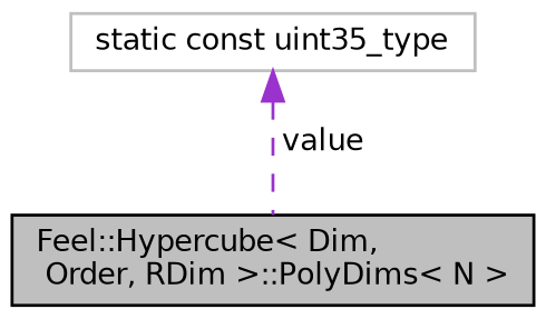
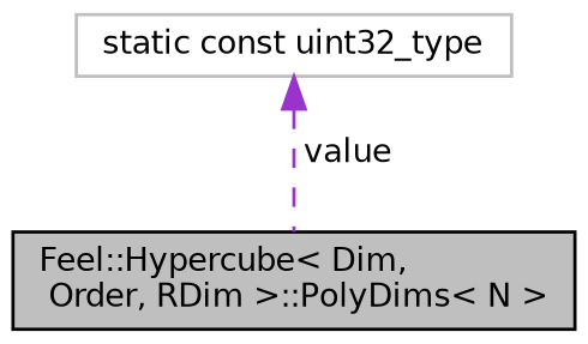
  digraph {
    node [fontname=Helvetica fontsize=10 shape=record style=filled]
    n1 [color=black fillcolor=grey75 fontcolor=black height=0.2 label="Feel::Hypercube\< Dim,\l Order, RDim \>::PolyDims\< N \>" width=0.4]
-   n2 [color=grey75 fillcolor=white height=0.2 label="static const uint35_type" width=0.4]
+   n2 [color=grey75 fillcolor=white height=0.2 label="static const uint32_type" width=0.4]
    n2 -> n1 [color=darkorchid3 dir=back fontname=Helvetica fontsize=10 label=" value" labelfontname=Helvetica labelfontsize=10 style=dashed]
  }
